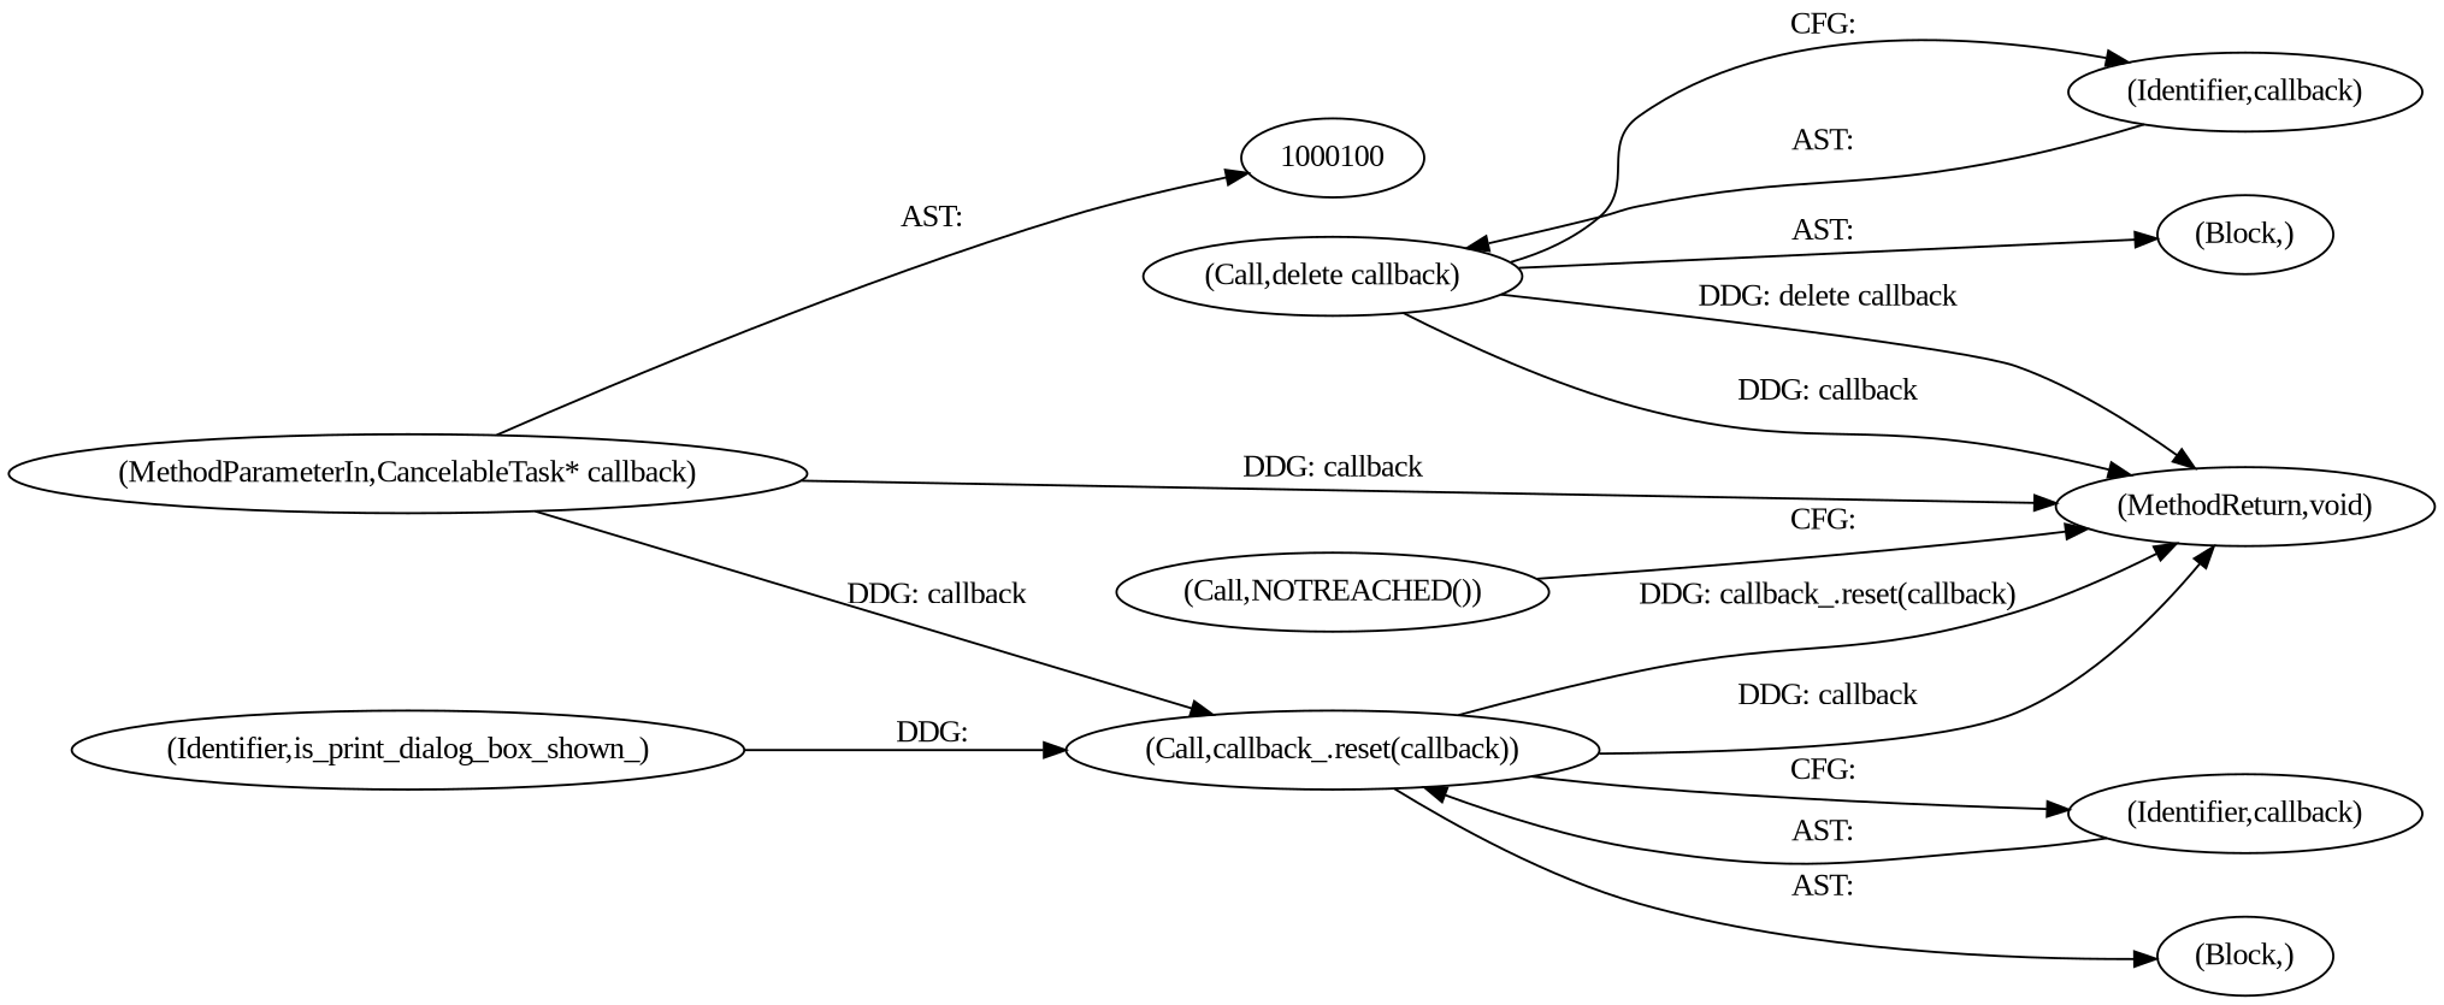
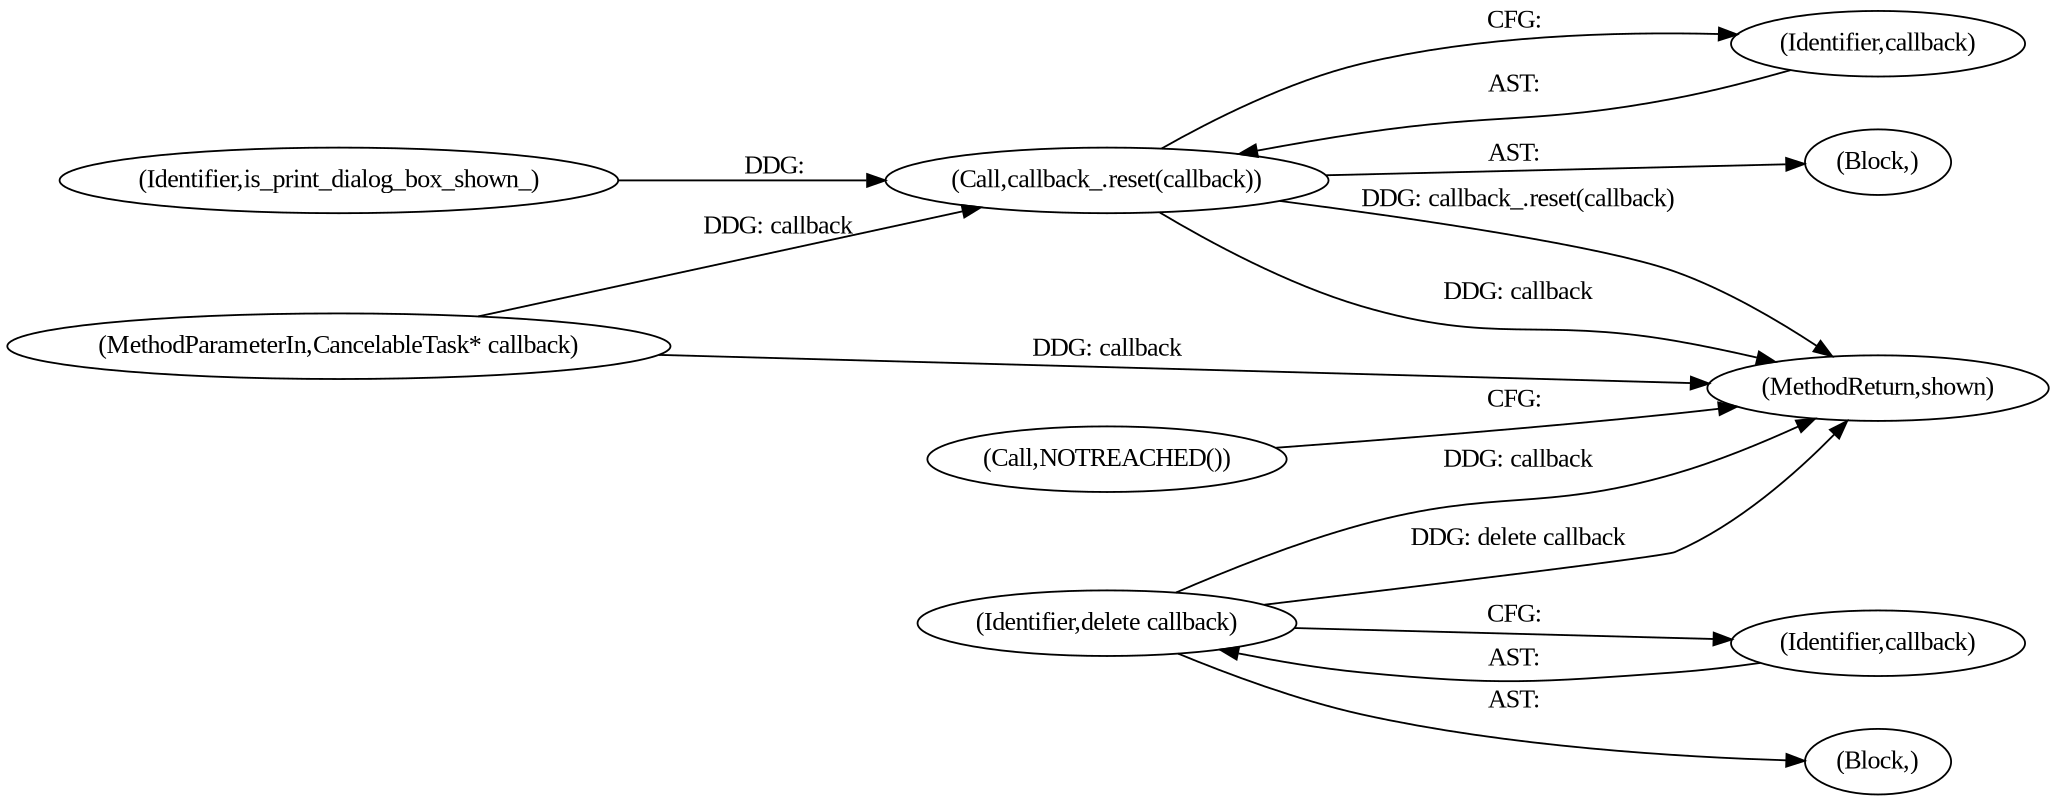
  digraph {
    fontname="Liberation Serif"
    rankdir=LR
    node [fontname="Liberation Serif"]
    edge [fontname="Liberation Serif"]
    n1 [label="(MethodParameterIn,CancelableTask* callback)"]
    n2 [label="(Call,callback_.reset(callback))"]
-   n3 [label="(MethodReturn,void)"]
-   1000100
-   n5 [label="(Call,delete callback)"]
+   n3 [label="(MethodReturn,shown)"]
+   n5 [label="(Identifier,delete callback)"]
    n6 [label="(Block,)"]
    n7 [label="(Identifier,callback)"]
    n8 [label="(Identifier,callback)"]
    n9 [label="(Block,)"]
    n10 [label="(Call,NOTREACHED())"]
    n11 [label="(Identifier,is_print_dialog_box_shown_)"]
    n1 -> n2 [label="DDG: callback"]
    n1 -> n3 [label="DDG: callback"]
-   n1 -> 1000100 [label="AST: "]
    n2 -> n3 [label="DDG: callback_.reset(callback)"]
    n2 -> n3 [label="DDG: callback"]
    n2 -> n8 [label="CFG: "]
    n2 -> n9 [label="AST: "]
    n5 -> n3 [label="DDG: delete callback"]
    n5 -> n3 [label="DDG: callback"]
    n5 -> n6 [label="AST: "]
    n5 -> n7 [label="CFG: "]
    n7 -> n5 [label="AST: "]
    n8 -> n2 [label="AST: "]
    n10 -> n3 [label="CFG: "]
    n11 -> n2 [label="DDG: "]
  }
